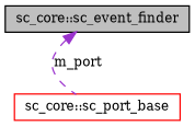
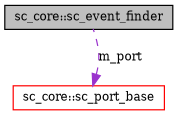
  digraph {
    fontname="DejaVu Serif"
    node [fontname="DejaVu Serif" fontsize=10 shape=record style=filled]
    n1 [color=black fillcolor=grey75 fontcolor=black height=0.2 label="sc_core::sc_event_finder" width=0.4]
    n2 [color=red fillcolor=white height=0.2 label="sc_core::sc_port_base" width=0.4]
-   n1 -> n2 [color=darkorchid3 dir=back fontname="DejaVu Serif" fontsize=10 label=m_port labelfontname=FreeSans labelfontsize=10 style=dashed]
+   n2 -> n1 [color=darkorchid3 dir=back fontname="DejaVu Serif" fontsize=10 label=m_port labelfontname=FreeSans labelfontsize=10 style=dashed]
  }
